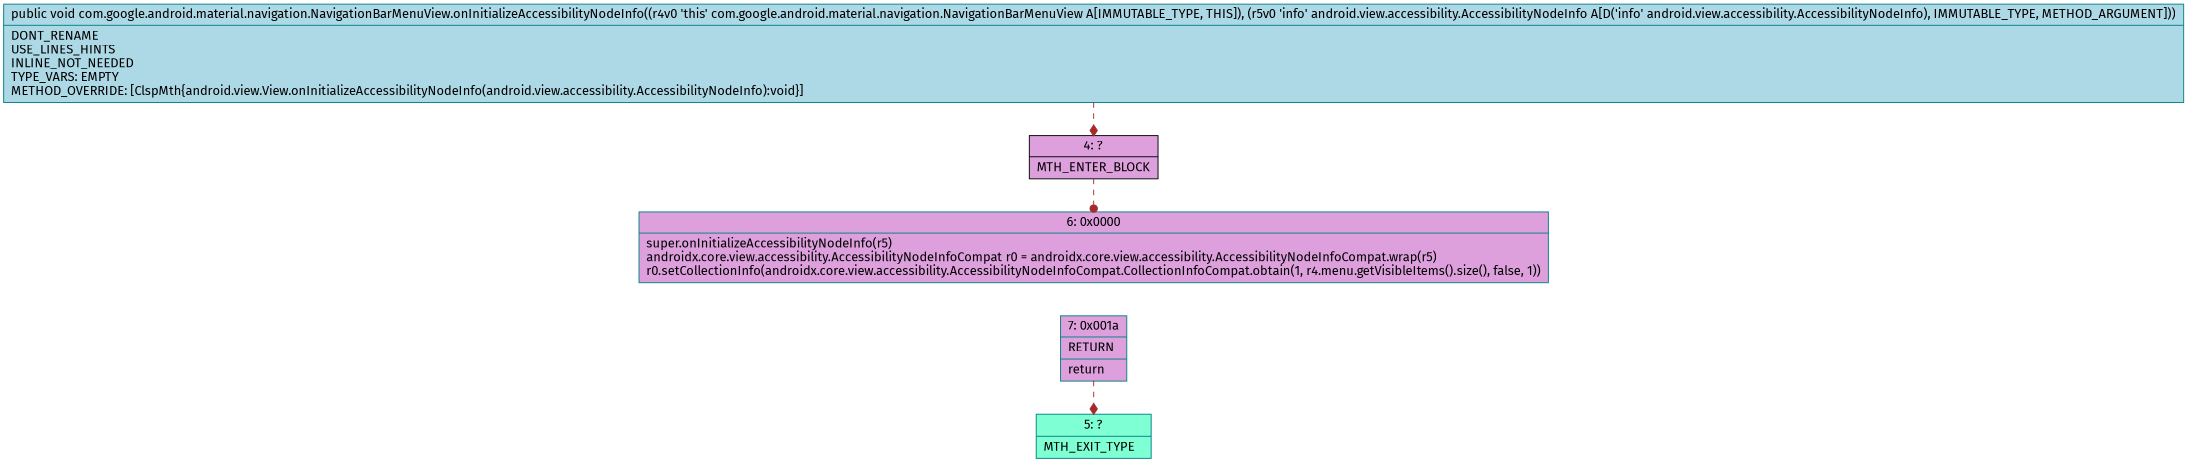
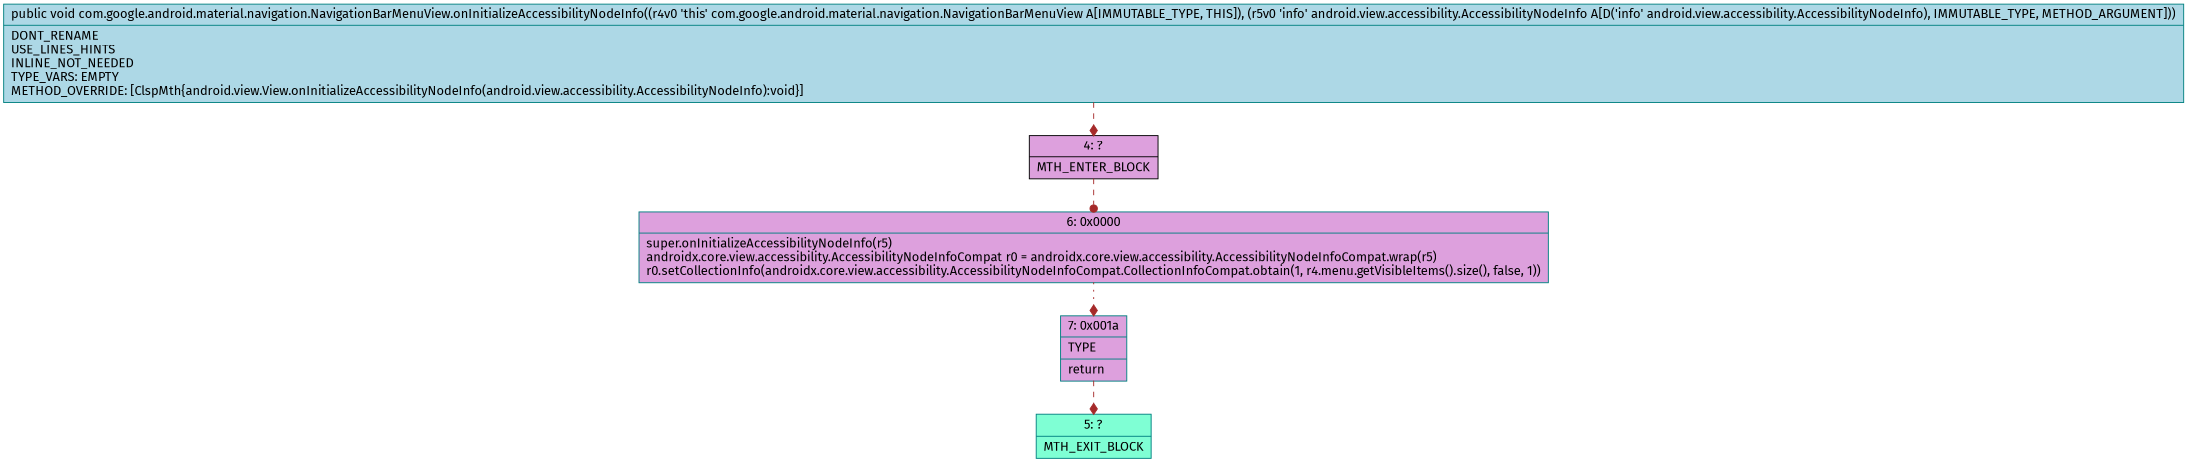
  digraph {
    fontname="Fira Sans"
    node [color=teal fillcolor=plum fontname="Fira Sans" shape=record style=filled]
    edge [arrowhead=diamond color=brown fontname="Fira Sans" style=dashed]
    n1 [color=black label="{4\:\ ?|MTH_ENTER_BLOCK\l}"]
    n2 [label="{6\:\ 0x0000|super.onInitializeAccessibilityNodeInfo(r5)\landroidx.core.view.accessibility.AccessibilityNodeInfoCompat r0 = androidx.core.view.accessibility.AccessibilityNodeInfoCompat.wrap(r5)\lr0.setCollectionInfo(androidx.core.view.accessibility.AccessibilityNodeInfoCompat.CollectionInfoCompat.obtain(1, r4.menu.getVisibleItems().size(), false, 1))\l}"]
-   n3 [label="{7\:\ 0x001a|RETURN\l|return\l}"]
-   n4 [fillcolor=aquamarine label="{5\:\ ?|MTH_EXIT_TYPE\l}"]
+   n3 [label="{7\:\ 0x001a|TYPE\l|return\l}"]
+   n4 [fillcolor=aquamarine label="{5\:\ ?|MTH_EXIT_BLOCK\l}"]
    n5 [fillcolor=lightblue label="{public void com.google.android.material.navigation.NavigationBarMenuView.onInitializeAccessibilityNodeInfo((r4v0 'this' com.google.android.material.navigation.NavigationBarMenuView A[IMMUTABLE_TYPE, THIS]), (r5v0 'info' android.view.accessibility.AccessibilityNodeInfo A[D('info' android.view.accessibility.AccessibilityNodeInfo), IMMUTABLE_TYPE, METHOD_ARGUMENT]))  | DONT_RENAME\lUSE_LINES_HINTS\lINLINE_NOT_NEEDED\lTYPE_VARS: EMPTY\lMETHOD_OVERRIDE: [ClspMth\{android.view.View.onInitializeAccessibilityNodeInfo(android.view.accessibility.AccessibilityNodeInfo):void\}]\l}"]
    n1 -> n2 [arrowhead=dot]
+   n2 -> n3 [style=dotted]
    n3 -> n4
    n5 -> n1
  }
